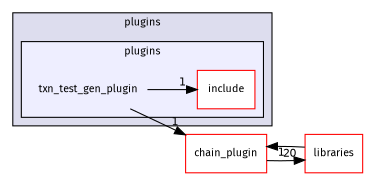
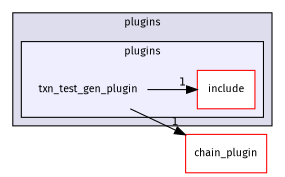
  digraph {
    compound=true
    fontname="Fira Sans"
    rankdir=LR
    node [fontname="Fira Sans" fontsize=10 shape=box color=red fillcolor=white style=filled]
    edge [fontname="Fira Sans" headlabel=1 labeldistance=1.5 labelfontname=Helvetica labelfontsize=10]
    n1 [label=txn_test_gen_plugin shape=plaintext color="" fillcolor="" style=""]
    n2 [label=include]
    n3 [label=chain_plugin]
-   n4 [label=libraries]
    subgraph cluster_1 {
      bgcolor="#ddddee"
      fontsize=10
      label=plugins
      pencolor=black
      subgraph cluster_2 {
        bgcolor="#eeeeff"
        fontsize=10
        label=plugins
        pencolor=black
        n1
        n2
      }
    }
    n1 -> n2
    n1 -> n3
-   n3 -> n4 [headlabel=20]
-   n4 -> n3
  }
